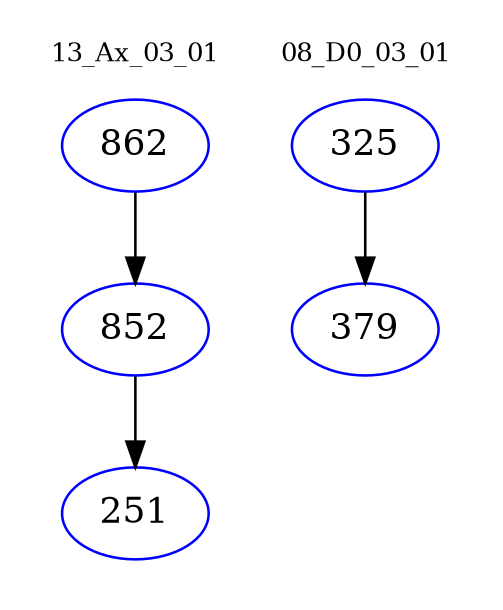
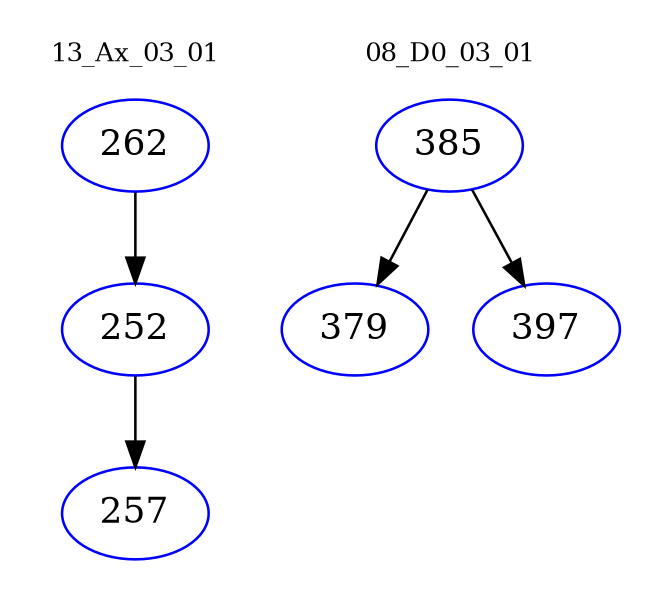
  digraph {
    node [color=blue]
    edge [color=black]
-   n1 [label=852]
-   n2 [label=251]
-   n3 [label=862]
-   n4 [label=325]
+   n1 [label=252]
+   n2 [label=257]
+   n3 [label=262]
+   n4 [label=385]
    n5 [label=379]
+   n6 [label=397]
    subgraph cluster_1 {
      color=white
      fontsize=10
      label="13_Ax_03_01"
      n1
      n2
      n3
    }
    subgraph cluster_2 {
      color=white
      fontsize=10
      label="08_D0_03_01"
      n4
      n5
+     n6
    }
    n1 -> n2
    n3 -> n1
    n4 -> n5
+   n4 -> n6
  }
